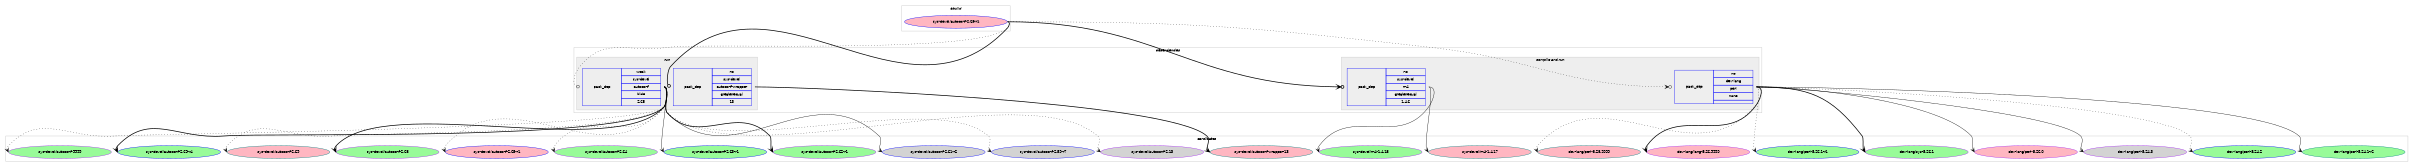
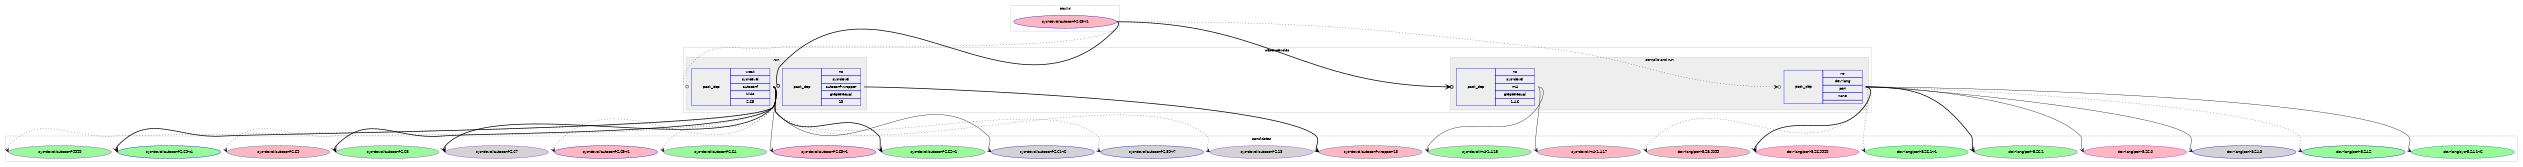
  digraph {
    compound=true
    concentrate=true
    fontname=Helvetica
    fontsize=10
    newrank=true
    rankdir=TB
    ranksep=1.5
    node [color=blue fillcolor=palegreen fontname=Helvetica fontsize=10 style=filled]
    edge [arrowhead=vee headport=w style=dotted tailport=e weight=100]
    n1 [fillcolor=lightpink label="sys-devel/autoconf-2.65-r1" width=4]
    n2 [label=<<TABLE BORDER="0" CELLBORDER="1" CELLSPACING="0" CELLPADDING="4" WIDTH="220"><TR><TD ROWSPAN="6" CELLPADDING="30">pack_dep</TD></TR><TR><TD WIDTH="110">no</TD></TR><TR><TD>dev-lang</TD></TR><TR><TD>perl</TD></TR><TR><TD>none</TD></TR><TR><TD></TD></TR></TABLE>> shape=none fillcolor="" style=""]
    n3 [label=<<TABLE BORDER="0" CELLBORDER="1" CELLSPACING="0" CELLPADDING="4" WIDTH="220"><TR><TD ROWSPAN="6" CELLPADDING="30">pack_dep</TD></TR><TR><TD WIDTH="110">no</TD></TR><TR><TD>sys-devel</TD></TR><TR><TD>m4</TD></TR><TR><TD>greaterequal</TD></TR><TR><TD>1.4.6</TD></TR></TABLE>> shape=none fillcolor="" style=""]
    n4 [label=<<TABLE BORDER="0" CELLBORDER="1" CELLSPACING="0" CELLPADDING="4" WIDTH="220"><TR><TD ROWSPAN="6" CELLPADDING="30">pack_dep</TD></TR><TR><TD WIDTH="110">no</TD></TR><TR><TD>sys-devel</TD></TR><TR><TD>autoconf-wrapper</TD></TR><TR><TD>greaterequal</TD></TR><TR><TD>13</TD></TR></TABLE>> shape=none fillcolor="" style=""]
    n5 [label=<<TABLE BORDER="0" CELLBORDER="1" CELLSPACING="0" CELLPADDING="4" WIDTH="220"><TR><TD ROWSPAN="6" CELLPADDING="30">pack_dep</TD></TR><TR><TD WIDTH="110">weak</TD></TR><TR><TD>sys-devel</TD></TR><TR><TD>autoconf</TD></TR><TR><TD>tilde</TD></TR><TR><TD>2.65</TD></TR></TABLE>> shape=none fillcolor="" style=""]
-   n6 [color=teal label="dev-lang/perl-5.24.1-r2" width=4]
+   n6 [color=teal label="dev-lang/sys-5.24.1-r2" width=4]
    n7 [label="dev-lang/perl-5.24.2" width=4]
-   n8 [color=purple fillcolor=lightgrey label="dev-lang/perl-5.24.3" width=4]
+   n8 [fillcolor=lightgrey label="dev-lang/perl-5.24.3" width=4]
    n9 [color=purple fillcolor=lightpink label="dev-lang/perl-5.26.0" width=4]
-   n10 [color=purple label="dev-lang/sys-5.26.1" width=4]
-   n11 [label="dev-lang/perl-5.26.1-r1" width=4]
-   n12 [color=purple fillcolor=lightpink label="dev-lang/lang-5.26.9999" width=4]
+   n10 [color=purple label="dev-lang/perl-5.26.1" width=4]
+   n11 [color=teal label="dev-lang/perl-5.26.1-r1" width=4]
+   n12 [color=purple fillcolor=lightpink label="dev-lang/perl-5.26.9999" width=4]
    n13 [color=teal fillcolor=lightpink label="dev-lang/perl-8.28.9999" width=4]
    n14 [color=teal fillcolor=lightpink label="sys-devel/m4-1.4.17" width=4]
    n15 [color=purple label="sys-devel/m4-1.4.18" width=4]
    n16 [color=teal fillcolor=lightpink label="sys-devel/autoconf-wrapper-13" width=4]
    n17 [color=purple fillcolor=lightgrey label="sys-devel/autoconf-2.13" width=4]
    n18 [fillcolor=lightgrey label="sys-devel/autoconf-2.59-r7" width=4]
    n19 [fillcolor=lightgrey label="sys-devel/autoconf-2.61-r2" width=4]
    n20 [color=purple label="sys-devel/autoconf-2.62-r1" width=4]
-   n21 [label="sys-devel/autoconf-2.63-r1" width=4]
+   n21 [fillcolor=lightpink label="sys-devel/autoconf-2.63-r1" width=4]
    n22 [color=purple label="sys-devel/autoconf-2.64" width=4]
    n23 [fillcolor=lightpink label="sys-devel/autoconf-2.65-r1" width=4]
+   n24 [color=purple fillcolor=lightgrey label="sys-devel/autoconf-2.67" width=4]
    n25 [color=purple label="sys-devel/autoconf-2.68" width=4]
    n26 [color=teal fillcolor=lightpink label="sys-devel/autoconf-2.69" width=4]
    n27 [label="sys-devel/autoconf-2.69-r4" width=4]
    n28 [color=purple label="sys-devel/autoconf-9999" width=4]
    subgraph cluster_1 {
      color=gray
      label=<<i>ebuild</i>>
      rank=same
      n1
    }
    subgraph cluster_2 {
      color=gray
      label=<<i>dependencies</i>>
      subgraph cluster_3 {
        color=gray
        fillcolor="#eeeeee"
        label=<<i>compile</i>>
        style=filled
      }
      subgraph cluster_4 {
        color=gray
        fillcolor="#eeeeee"
        label=<<i>compile and run</i>>
        style=filled
        subgraph sub_5 {
          color=gray
          fillcolor="#eeeeee"
          label=<<i>compile and run</i>>
          style=filled
          n2
        }
        subgraph sub_6 {
          color=gray
          fillcolor="#eeeeee"
          label=<<i>compile and run</i>>
          style=filled
          n3
        }
      }
      subgraph cluster_7 {
        color=gray
        fillcolor="#eeeeee"
        label=<<i>run</i>>
        style=filled
        subgraph sub_8 {
          color=gray
          fillcolor="#eeeeee"
          label=<<i>run</i>>
          style=filled
          n4
        }
        subgraph sub_9 {
          color=gray
          fillcolor="#eeeeee"
          label=<<i>run</i>>
          style=filled
          n5
        }
      }
    }
    subgraph cluster_10 {
      color=gray
      label=<<i>candidates</i>>
      rank=same
      subgraph sub_11 {
        color=black
        label=<<i>candidates</i>>
        nodesep=1
        rank=same
        n6
        n7
        n8
        n9
        n10
        n11
        n12
        n13
      }
      subgraph sub_12 {
        color=black
        label=<<i>candidates</i>>
        nodesep=1
        rank=same
        n14
        n15
      }
      subgraph sub_13 {
        color=black
        label=<<i>candidates</i>>
        nodesep=1
        rank=same
        n16
      }
      subgraph sub_14 {
        color=black
        label=<<i>candidates</i>>
        nodesep=1
        rank=same
        n17
        n18
        n19
        n20
        n21
        n22
        n23
+       n24
        n25
        n26
        n27
        n28
      }
    }
    n1 -> n2 [arrowhead=odotvee weight=20]
    n1 -> n3 [arrowhead=odotvee style=bold weight=20]
    n1 -> n4 [arrowhead=odot style=bold weight=20]
    n1 -> n5 [arrowhead=odot weight=20]
    n2 -> n6 [style=solid]
    n2 -> n7
    n2 -> n8 [style=solid]
    n2 -> n9 [style=solid]
    n2 -> n10 [style=bold]
    n2 -> n11
    n2 -> n12 [style=bold]
    n2 -> n13
    n3 -> n14 [style=solid]
    n3 -> n15 [style=solid]
    n4 -> n16 [style=bold]
    n5 -> n17
    n5 -> n18
    n5 -> n19 [style=solid]
    n5 -> n20 [style=bold]
    n5 -> n21 [style=solid]
    n5 -> n22
    n5 -> n23
+   n5 -> n24 [style=bold]
    n5 -> n25 [style=bold]
    n5 -> n26
    n5 -> n27 [style=bold]
    n5 -> n28
  }
